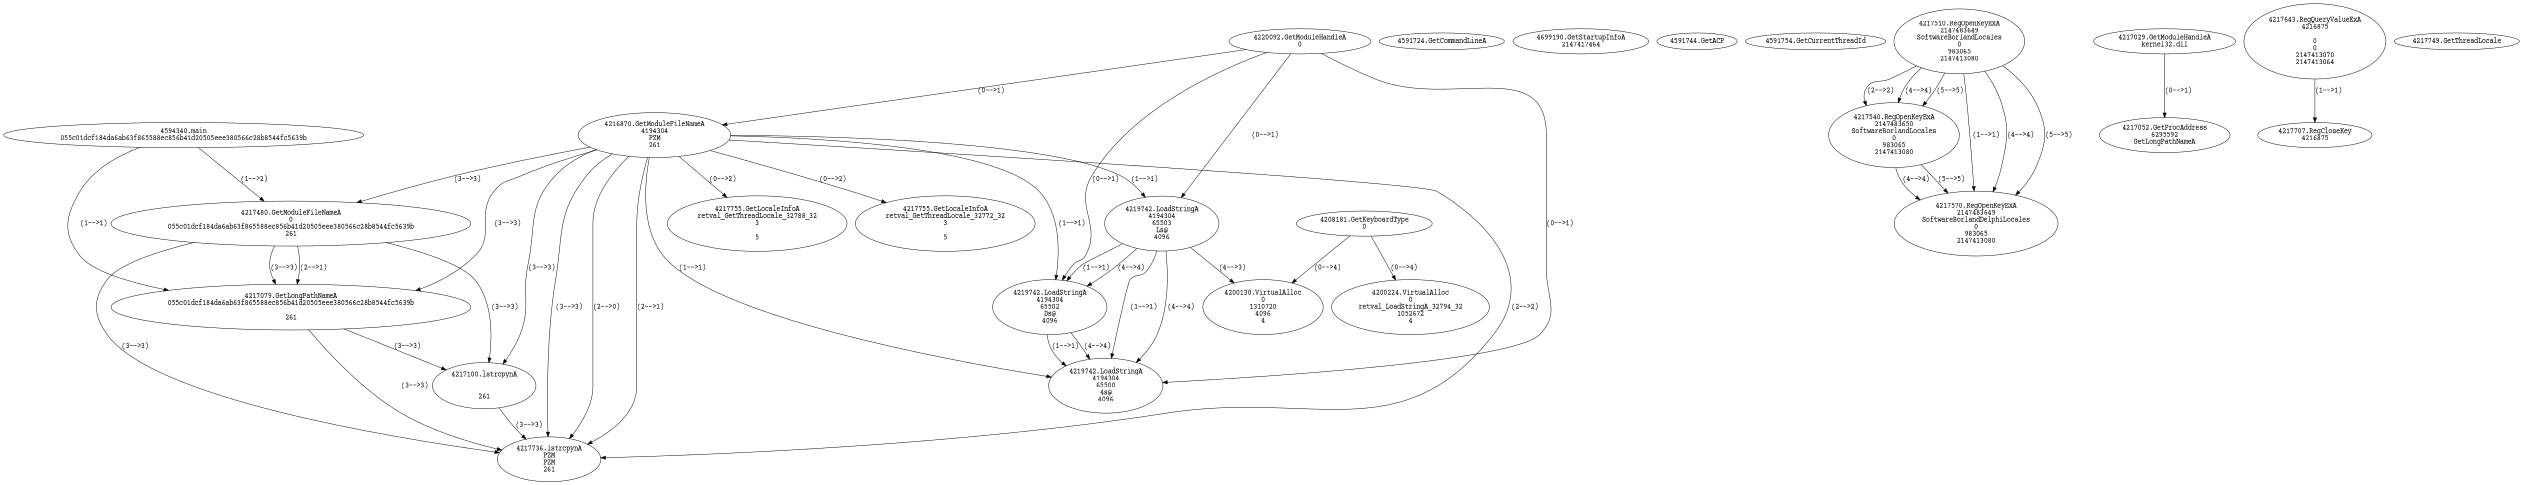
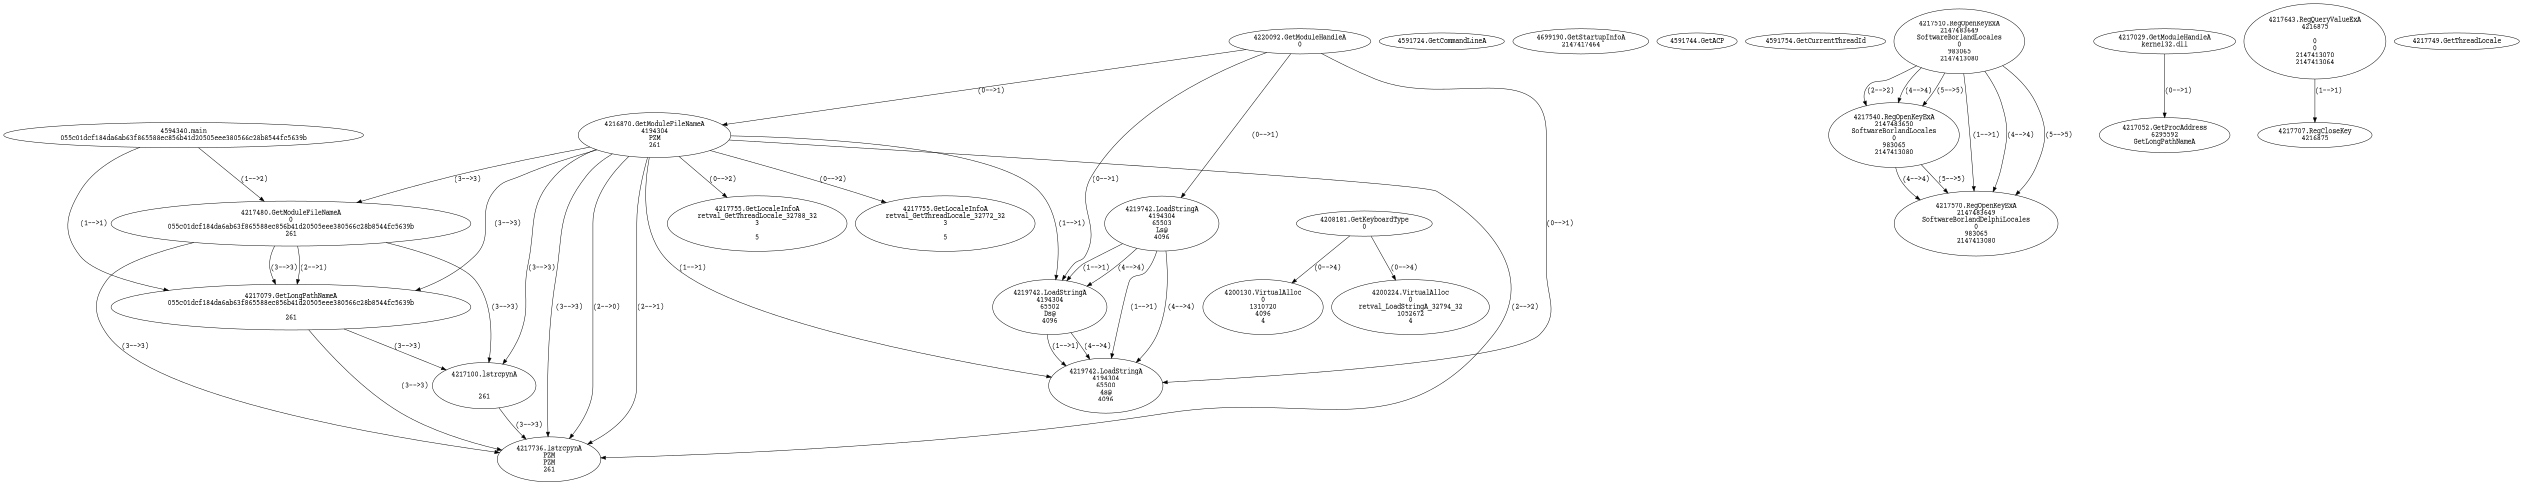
  digraph {
    fontname="Courier Prime"
    node [fontname="Courier Prime"]
    edge [fontname="Courier Prime"]
    n1 [label="4594340.main\n055c01dcf184da6ab63f865588ec856b41d20505eee380566c28b8544fc5639b"]
    n2 [label="4217480.GetModuleFileNameA\n0\n055c01dcf184da6ab63f865588ec856b41d20505eee380566c28b8544fc5639b\n261"]
    n3 [label="4217079.GetLongPathNameA\n055c01dcf184da6ab63f865588ec856b41d20505eee380566c28b8544fc5639b\n\n261"]
    n4 [label="4217100.lstrcpynA\n\n\n261"]
    n5 [label="4217736.lstrcpynA\nPZM\nPZM\n261"]
    n6 [label="4220092.GetModuleHandleA\n0"]
    n7 [label="4216870.GetModuleFileNameA\n4194304\nPZM\n261"]
    n8 [label="4219742.LoadStringA\n4194304\n65503\nLs@\n4096"]
    n9 [label="4219742.LoadStringA\n4194304\n65502\nDs@\n4096"]
    n10 [label="4219742.LoadStringA\n4194304\n65500\n4s@\n4096"]
    n11 [label="4217755.GetLocaleInfoA\nretval_GetThreadLocale_32788_32\n3\n\n5"]
    n12 [label="4217755.GetLocaleInfoA\nretval_GetThreadLocale_32772_32\n3\n\n5"]
    n13 [label="4200130.VirtualAlloc\n0\n1310720\n4096\n4"]
    n14 [label="4208181.GetKeyboardType\n0"]
    n15 [label="4200224.VirtualAlloc\n0\nretval_LoadStringA_32794_32\n1052672\n4"]
    n16 [label="4591724.GetCommandLineA\n"]
    n17 [label="4699190.GetStartupInfoA\n2147417464"]
    n18 [label="4591744.GetACP\n"]
    n19 [label="4591754.GetCurrentThreadId\n"]
    n20 [label="4217510.RegOpenKeyExA\n2147483649\nSoftware\Borland\Locales\n0\n983065\n2147413080"]
    n21 [label="4217540.RegOpenKeyExA\n2147483650\nSoftware\Borland\Locales\n0\n983065\n2147413080"]
    n22 [label="4217570.RegOpenKeyExA\n2147483649\nSoftware\Borland\Delphi\Locales\n0\n983065\n2147413080"]
    n23 [label="4217029.GetModuleHandleA\nkernel32.dll"]
    n24 [label="4217052.GetProcAddress\n6295592\nGetLongPathNameA"]
    n25 [label="4217643.RegQueryValueExA\n4216875\n\n0\n0\n2147413070\n2147413064"]
    n26 [label="4217707.RegCloseKey\n4216875"]
    n27 [label="4217749.GetThreadLocale\n"]
    n1 -> n2 [label="(1-->2)"]
    n1 -> n3 [label="(1-->1)"]
    n2 -> n3 [label="(2-->1)"]
    n2 -> n3 [label="(3-->3)"]
    n2 -> n4 [label="(3-->3)"]
    n2 -> n5 [label="(3-->3)"]
    n3 -> n4 [label="(3-->3)"]
    n3 -> n5 [label="(3-->3)"]
    n4 -> n5 [label="(3-->3)"]
    n6 -> n7 [label="(0-->1)"]
    n6 -> n8 [label="(0-->1)"]
    n6 -> n9 [label="(0-->1)"]
    n6 -> n10 [label="(0-->1)"]
    n7 -> n2 [label="(3-->3)"]
    n7 -> n3 [label="(3-->3)"]
    n7 -> n4 [label="(3-->3)"]
    n7 -> n5 [label="(2-->1)"]
    n7 -> n5 [label="(2-->2)"]
    n7 -> n5 [label="(3-->3)"]
    n7 -> n5 [label="(2-->0)"]
-   n7 -> n8 [label="(1-->1)"]
    n7 -> n9 [label="(1-->1)"]
    n7 -> n10 [label="(1-->1)"]
    n7 -> n11 [label="(0-->2)"]
    n7 -> n12 [label="(0-->2)"]
    n8 -> n9 [label="(1-->1)"]
    n8 -> n9 [label="(4-->4)"]
    n8 -> n10 [label="(1-->1)"]
    n8 -> n10 [label="(4-->4)"]
-   n8 -> n13 [label="(4-->3)"]
    n9 -> n10 [label="(1-->1)"]
    n9 -> n10 [label="(4-->4)"]
    n14 -> n13 [label="(0-->4)"]
    n14 -> n15 [label="(0-->4)"]
    n20 -> n21 [label="(2-->2)"]
    n20 -> n21 [label="(4-->4)"]
    n20 -> n21 [label="(5-->5)"]
    n20 -> n22 [label="(1-->1)"]
    n20 -> n22 [label="(4-->4)"]
    n20 -> n22 [label="(5-->5)"]
    n21 -> n22 [label="(4-->4)"]
    n21 -> n22 [label="(5-->5)"]
    n23 -> n24 [label="(0-->1)"]
    n25 -> n26 [label="(1-->1)"]
  }
